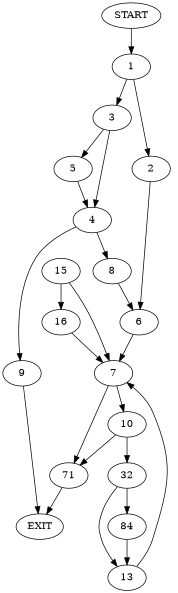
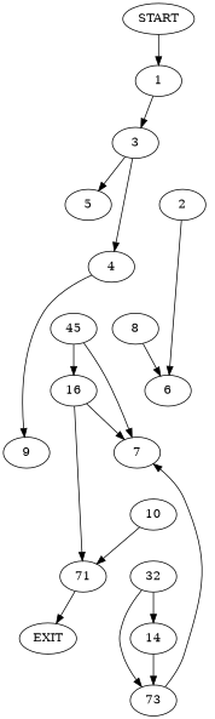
  digraph {
    n1 [label=START]
    1
    2
    3
    n5 [label=EXIT]
    6
    4
    5
    7
    8
    9
    10
    n13 [label=71]
    n14 [label=32]
-   13
-   14 [label=84]
-   15
+   13 [label=73]
+   14
+   15 [label=45]
    16
    n1 -> 1
-   1 -> 2
    1 -> 3
    2 -> 6
    3 -> 4
    3 -> 5
-   6 -> 7
-   4 -> 8
    4 -> 9
-   5 -> 4
-   7 -> 10
-   7 -> n13
+   16 -> n13
    8 -> 6
-   9 -> n5
    10 -> n13
-   10 -> n14
    n13 -> n5
    n14 -> 13
    n14 -> 14
    13 -> 7
    14 -> 13
    15 -> 7
    15 -> 16
    16 -> 7
  }
